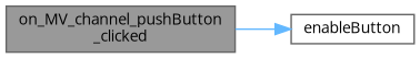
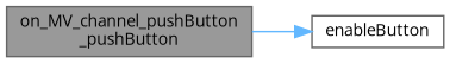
  digraph {
    rankdir=LR
    fontname="Open Sans"
    node [fontname="Open Sans" fontsize=10 shape=box style=filled]
-   n1 [color=gray40 fillcolor=grey60 fontcolor=black height=0.2 label="on_MV_channel_pushButton\l_clicked" width=0.4]
+   n1 [color=gray40 fillcolor=grey60 fontcolor=black height=0.2 label="on_MV_channel_pushButton\l_pushButton" width=0.4]
    n2 [color=grey40 fillcolor=white height=0.2 label=enableButton width=0.4]
    n1 -> n2 [color=steelblue1 fontname="Open Sans" fontsize=10 labelfontname=Helvetica labelfontsize=10 style=solid]
  }
